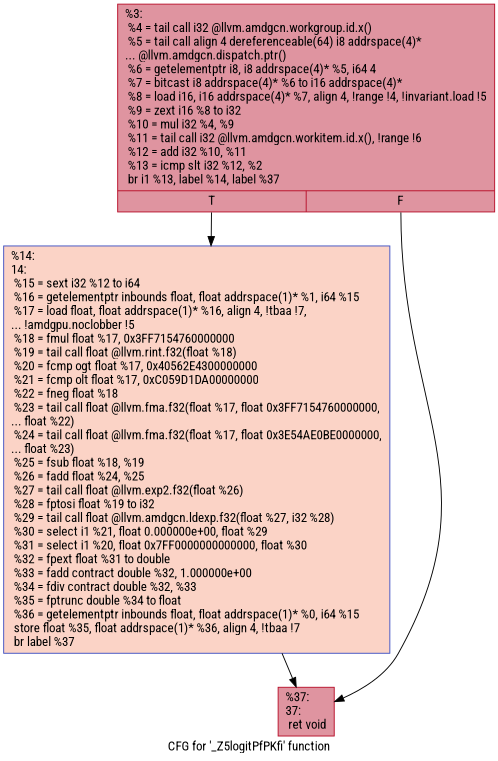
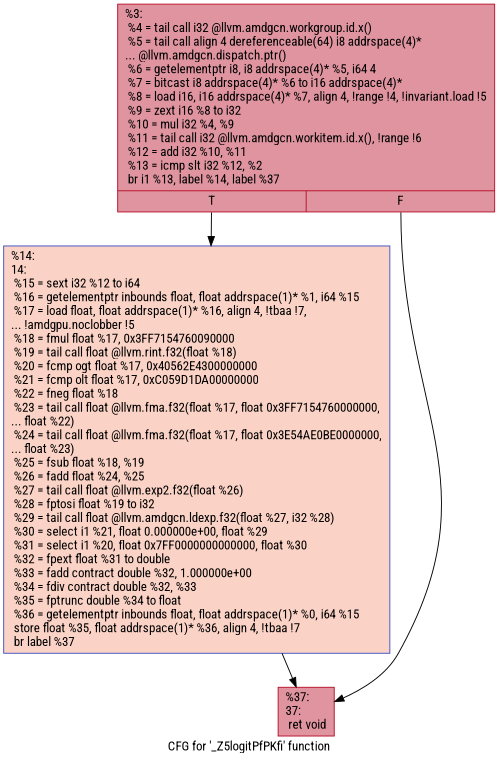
  digraph {
    label="CFG for '_Z5logitPfPKfi' function"
    fontname="Roboto Condensed"
    node [color="#b70d28ff" fillcolor="#b70d2870" shape=record style=filled fontname="Roboto Condensed"]
    edge [fontname="Roboto Condensed"]
    n1 [label="{%3:\l  %4 = tail call i32 @llvm.amdgcn.workgroup.id.x()\l  %5 = tail call align 4 dereferenceable(64) i8 addrspace(4)*\l... @llvm.amdgcn.dispatch.ptr()\l  %6 = getelementptr i8, i8 addrspace(4)* %5, i64 4\l  %7 = bitcast i8 addrspace(4)* %6 to i16 addrspace(4)*\l  %8 = load i16, i16 addrspace(4)* %7, align 4, !range !4, !invariant.load !5\l  %9 = zext i16 %8 to i32\l  %10 = mul i32 %4, %9\l  %11 = tail call i32 @llvm.amdgcn.workitem.id.x(), !range !6\l  %12 = add i32 %10, %11\l  %13 = icmp slt i32 %12, %2\l  br i1 %13, label %14, label %37\l|{<s0>T|<s1>F}}"]
-   n2 [color="#3d50c3ff" fillcolor="#f59c7d70" label="{%14:\l14:                                               \l  %15 = sext i32 %12 to i64\l  %16 = getelementptr inbounds float, float addrspace(1)* %1, i64 %15\l  %17 = load float, float addrspace(1)* %16, align 4, !tbaa !7,\l... !amdgpu.noclobber !5\l  %18 = fmul float %17, 0x3FF7154760000000\l  %19 = tail call float @llvm.rint.f32(float %18)\l  %20 = fcmp ogt float %17, 0x40562E4300000000\l  %21 = fcmp olt float %17, 0xC059D1DA00000000\l  %22 = fneg float %18\l  %23 = tail call float @llvm.fma.f32(float %17, float 0x3FF7154760000000,\l... float %22)\l  %24 = tail call float @llvm.fma.f32(float %17, float 0x3E54AE0BE0000000,\l... float %23)\l  %25 = fsub float %18, %19\l  %26 = fadd float %24, %25\l  %27 = tail call float @llvm.exp2.f32(float %26)\l  %28 = fptosi float %19 to i32\l  %29 = tail call float @llvm.amdgcn.ldexp.f32(float %27, i32 %28)\l  %30 = select i1 %21, float 0.000000e+00, float %29\l  %31 = select i1 %20, float 0x7FF0000000000000, float %30\l  %32 = fpext float %31 to double\l  %33 = fadd contract double %32, 1.000000e+00\l  %34 = fdiv contract double %32, %33\l  %35 = fptrunc double %34 to float\l  %36 = getelementptr inbounds float, float addrspace(1)* %0, i64 %15\l  store float %35, float addrspace(1)* %36, align 4, !tbaa !7\l  br label %37\l}"]
+   n2 [color="#3d50c3ff" fillcolor="#f59c7d70" label="{%14:\l14:                                               \l  %15 = sext i32 %12 to i64\l  %16 = getelementptr inbounds float, float addrspace(1)* %1, i64 %15\l  %17 = load float, float addrspace(1)* %16, align 4, !tbaa !7,\l... !amdgpu.noclobber !5\l  %18 = fmul float %17, 0x3FF7154760090000\l  %19 = tail call float @llvm.rint.f32(float %18)\l  %20 = fcmp ogt float %17, 0x40562E4300000000\l  %21 = fcmp olt float %17, 0xC059D1DA00000000\l  %22 = fneg float %18\l  %23 = tail call float @llvm.fma.f32(float %17, float 0x3FF7154760000000,\l... float %22)\l  %24 = tail call float @llvm.fma.f32(float %17, float 0x3E54AE0BE0000000,\l... float %23)\l  %25 = fsub float %18, %19\l  %26 = fadd float %24, %25\l  %27 = tail call float @llvm.exp2.f32(float %26)\l  %28 = fptosi float %19 to i32\l  %29 = tail call float @llvm.amdgcn.ldexp.f32(float %27, i32 %28)\l  %30 = select i1 %21, float 0.000000e+00, float %29\l  %31 = select i1 %20, float 0x7FF0000000000000, float %30\l  %32 = fpext float %31 to double\l  %33 = fadd contract double %32, 1.000000e+00\l  %34 = fdiv contract double %32, %33\l  %35 = fptrunc double %34 to float\l  %36 = getelementptr inbounds float, float addrspace(1)* %0, i64 %15\l  store float %35, float addrspace(1)* %36, align 4, !tbaa !7\l  br label %37\l}"]
    n3 [label="{%37:\l37:                                               \l  ret void\l}"]
    n1 -> n2 [tailport=s0]
    n1 -> n3 [tailport=s1]
    n2 -> n3
  }
